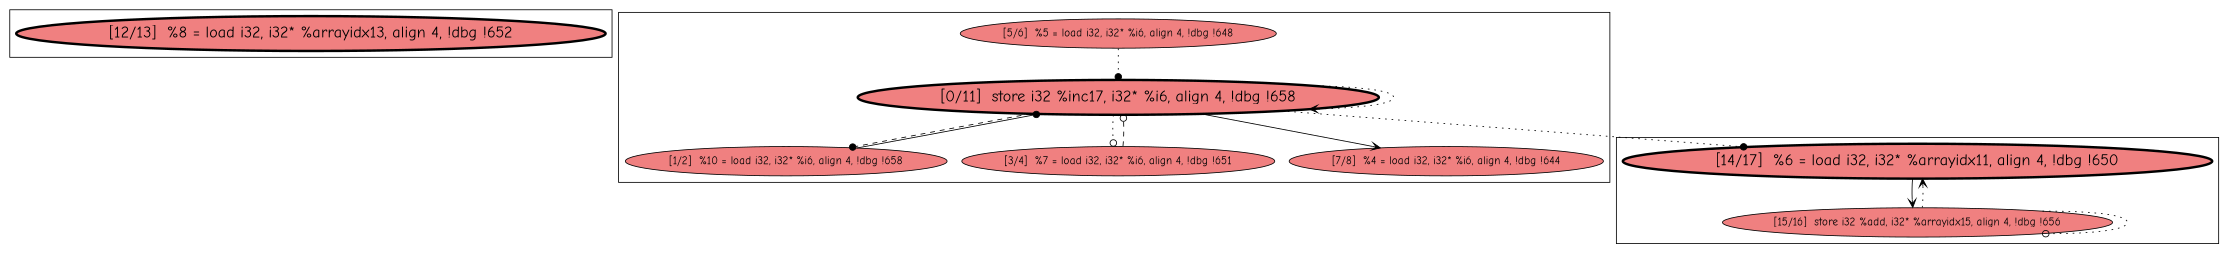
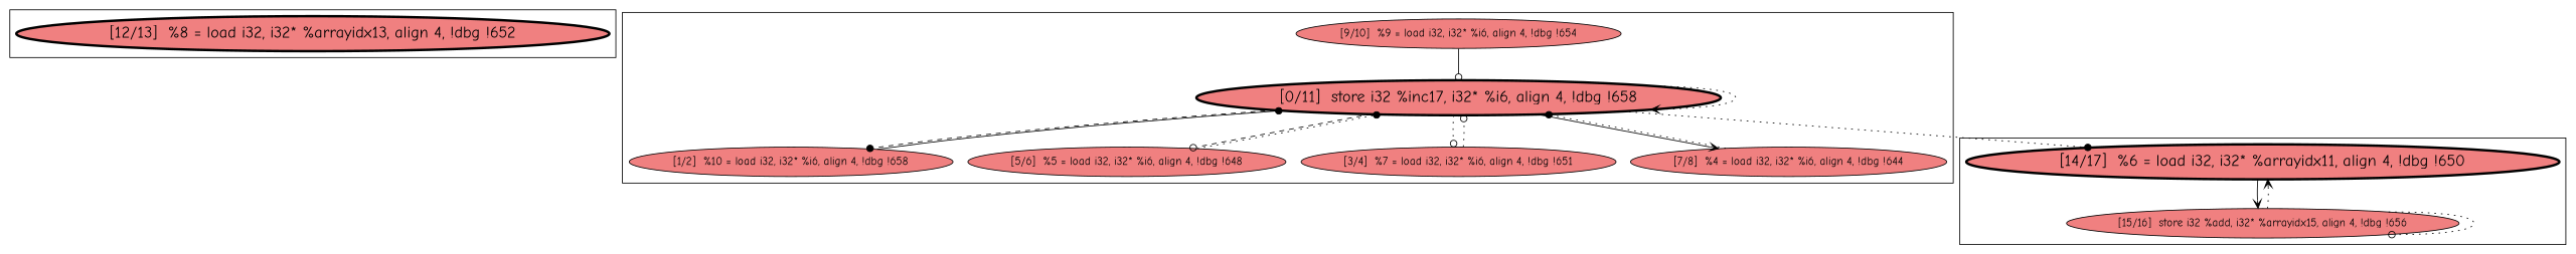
  digraph {
    fontname="Comic Neue"
    node [fillcolor=lightcoral fontname="Comic Neue" shape=ellipse style=filled]
    edge [arrowhead=dot fontname="Comic Neue" style=dotted]
    n1 [fontsize=20 label="[12/13]  %8 = load i32, i32* %arrayidx13, align 4, !dbg !652" penwidth=3.0]
    n2 [fontsize=20 label="[0/11]  store i32 %inc17, i32* %i6, align 4, !dbg !658" penwidth=3.0]
    n3 [label="[1/2]  %10 = load i32, i32* %i6, align 4, !dbg !658"]
    n4 [label="[5/6]  %5 = load i32, i32* %i6, align 4, !dbg !648"]
    n5 [label="[3/4]  %7 = load i32, i32* %i6, align 4, !dbg !651"]
+   n6 [label="[9/10]  %9 = load i32, i32* %i6, align 4, !dbg !654"]
    n7 [label="[7/8]  %4 = load i32, i32* %i6, align 4, !dbg !644"]
    n8 [fontsize=20 label="[14/17]  %6 = load i32, i32* %arrayidx11, align 4, !dbg !650" penwidth=3.0]
    n9 [label="[15/16]  store i32 %add, i32* %arrayidx15, align 4, !dbg !656"]
    subgraph cluster_1 {
      n1
    }
    subgraph cluster_2 {
      n2
      n3
      n4
      n5
+     n6
      n7
    }
    subgraph cluster_3 {
      n8
      n9
    }
    n2 -> n2 [arrowhead=vee]
    n2 -> n3 [style=dashed]
+   n2 -> n4 [arrowhead=odot style=dashed]
    n2 -> n5 [arrowhead=odot]
    n2 -> n7 [arrowhead=vee style=solid]
    n2 -> n8
    n3 -> n2 [style=solid]
    n4 -> n2
-   n5 -> n2 [arrowhead=odot style=dashed]
+   n5 -> n2 [arrowhead=odot]
+   n6 -> n2 [arrowhead=odot style=solid]
+   n7 -> n2
    n8 -> n9 [arrowhead=vee style=solid]
    n9 -> n8 [arrowhead=vee]
    n9 -> n9 [arrowhead=odot]
  }
